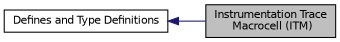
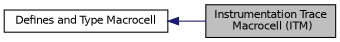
  digraph {
    rankdir=LR
    node [color=black fontname=Helvetica fontsize=10 shape=record style=filled]
    n1 [fillcolor=grey75 fontcolor=black height=0.2 label="Instrumentation Trace\l Macrocell (ITM)" width=0.4]
-   n2 [fillcolor=white height=0.2 label="Defines and Type Definitions" width=0.4]
+   n2 [fillcolor=white height=0.2 label="Defines and Type Macrocell" width=0.4]
    n2 -> n1 [color=midnightblue dir=back fontname=Helvetica fontsize=10 labelfontname=Helvetica labelfontsize=10 shape=plaintext style=solid]
  }
